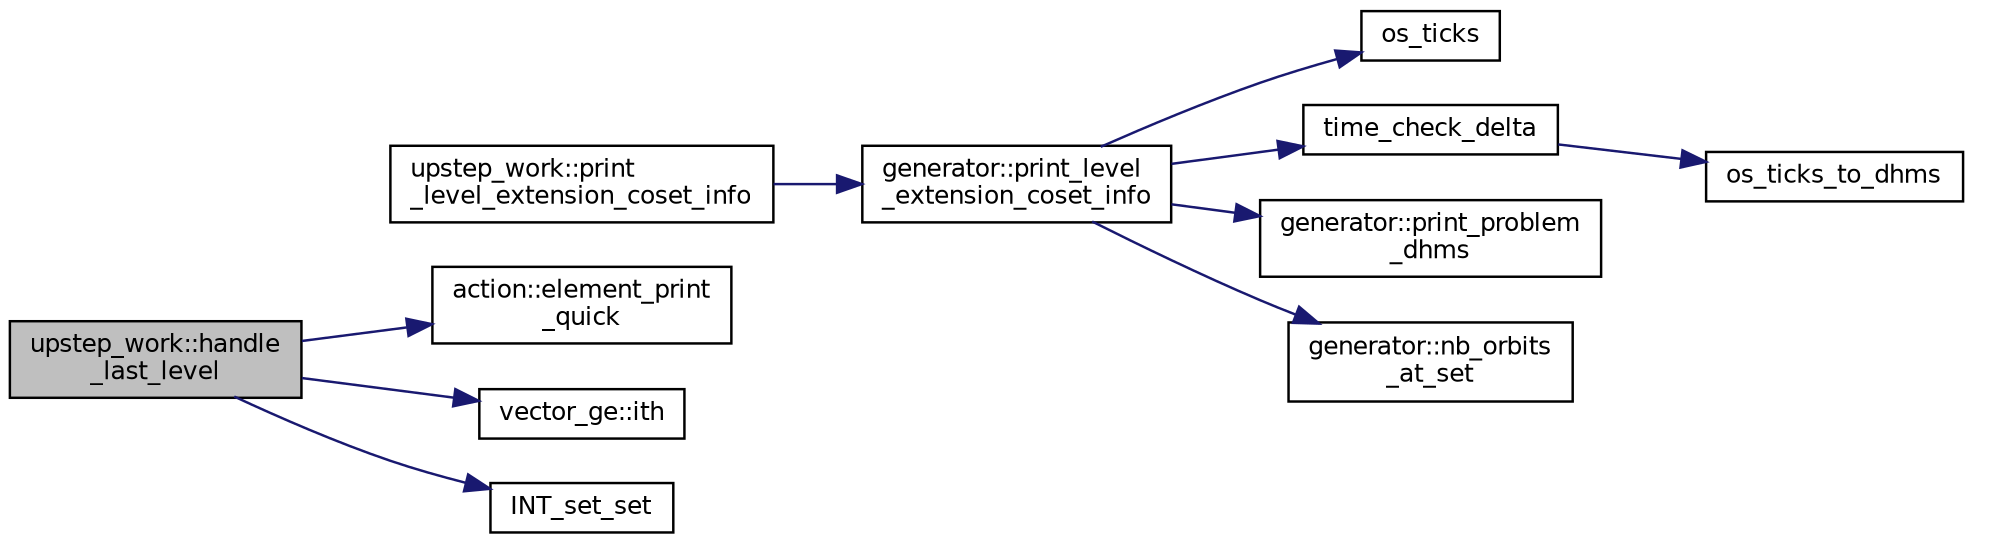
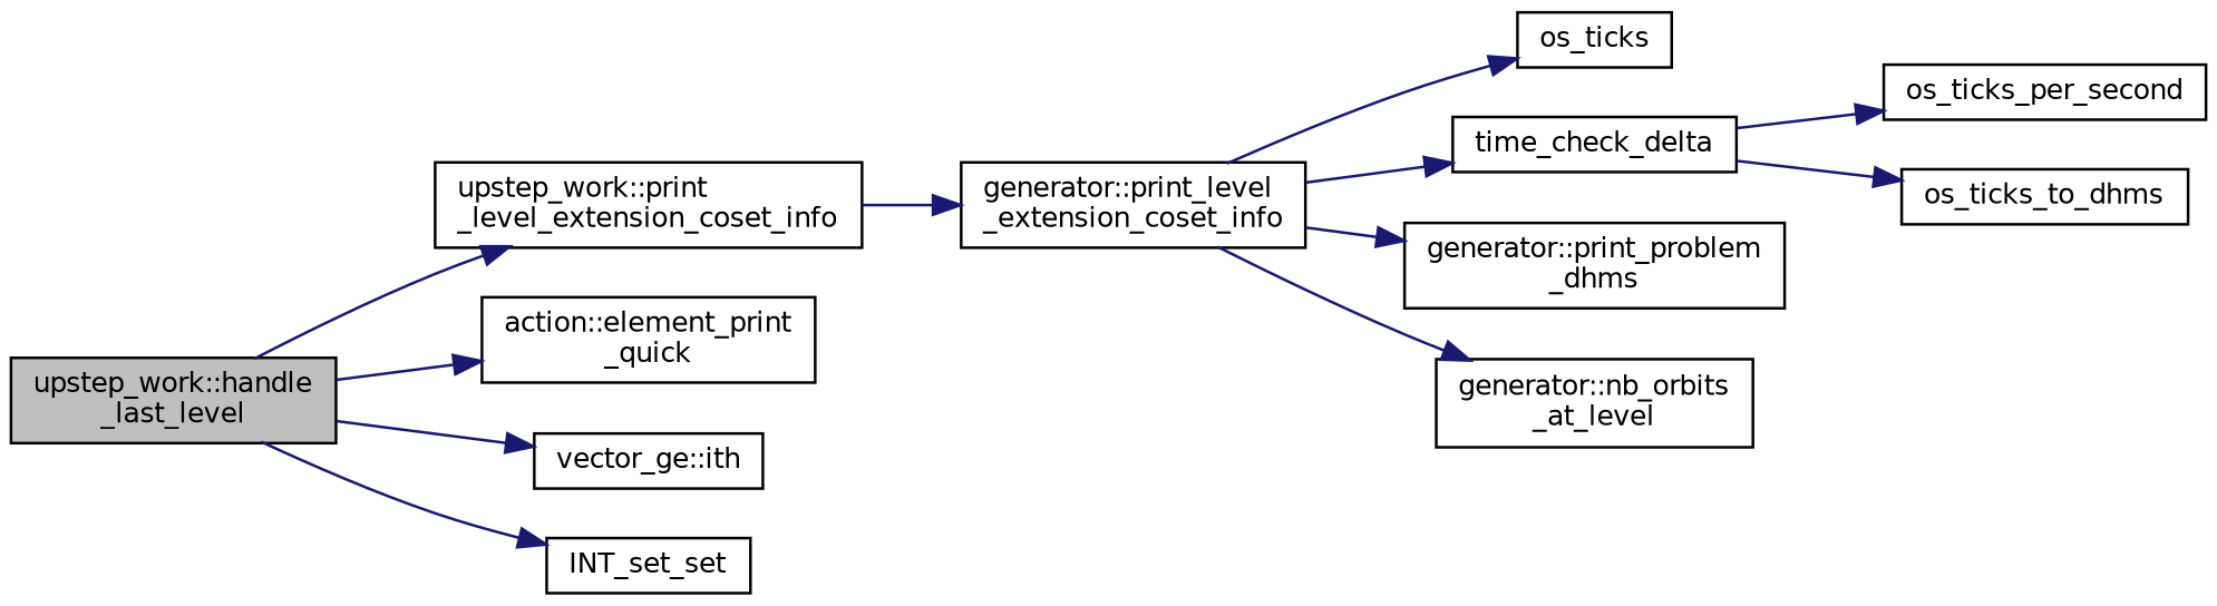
  digraph {
    rankdir=LR
    node [color=black fillcolor=white fontname=Helvetica fontsize=10 shape=record style=filled]
    edge [color=midnightblue fontname=Helvetica fontsize=10 labelfontname=Helvetica labelfontsize=10 style=solid]
    n1 [fillcolor=grey75 fontcolor=black height=0.2 label="upstep_work::handle\l_last_level" width=0.4]
    n2 [height=0.2 label="upstep_work::print\l_level_extension_coset_info" width=0.4]
    n3 [height=0.2 label="action::element_print\l_quick" width=0.4]
    n4 [height=0.2 label="vector_ge::ith" width=0.4]
    n5 [height=0.2 label=INT_set_set width=0.4]
    n6 [height=0.2 label="generator::print_level\l_extension_coset_info" width=0.4]
    n7 [height=0.2 label=os_ticks width=0.4]
    n8 [height=0.2 label=time_check_delta width=0.4]
    n9 [height=0.2 label="generator::print_problem\l_dhms" width=0.4]
-   n10 [height=0.2 label="generator::nb_orbits\l_at_set" width=0.4]
+   n10 [height=0.2 label="generator::nb_orbits\l_at_level" width=0.4]
+   n11 [height=0.2 label=os_ticks_per_second width=0.4]
    n12 [height=0.2 label=os_ticks_to_dhms width=0.4]
+   n1 -> n2
    n1 -> n3
    n1 -> n4
    n1 -> n5
    n2 -> n6
    n6 -> n7
    n6 -> n8
    n6 -> n9
    n6 -> n10
+   n8 -> n11
    n8 -> n12
  }
